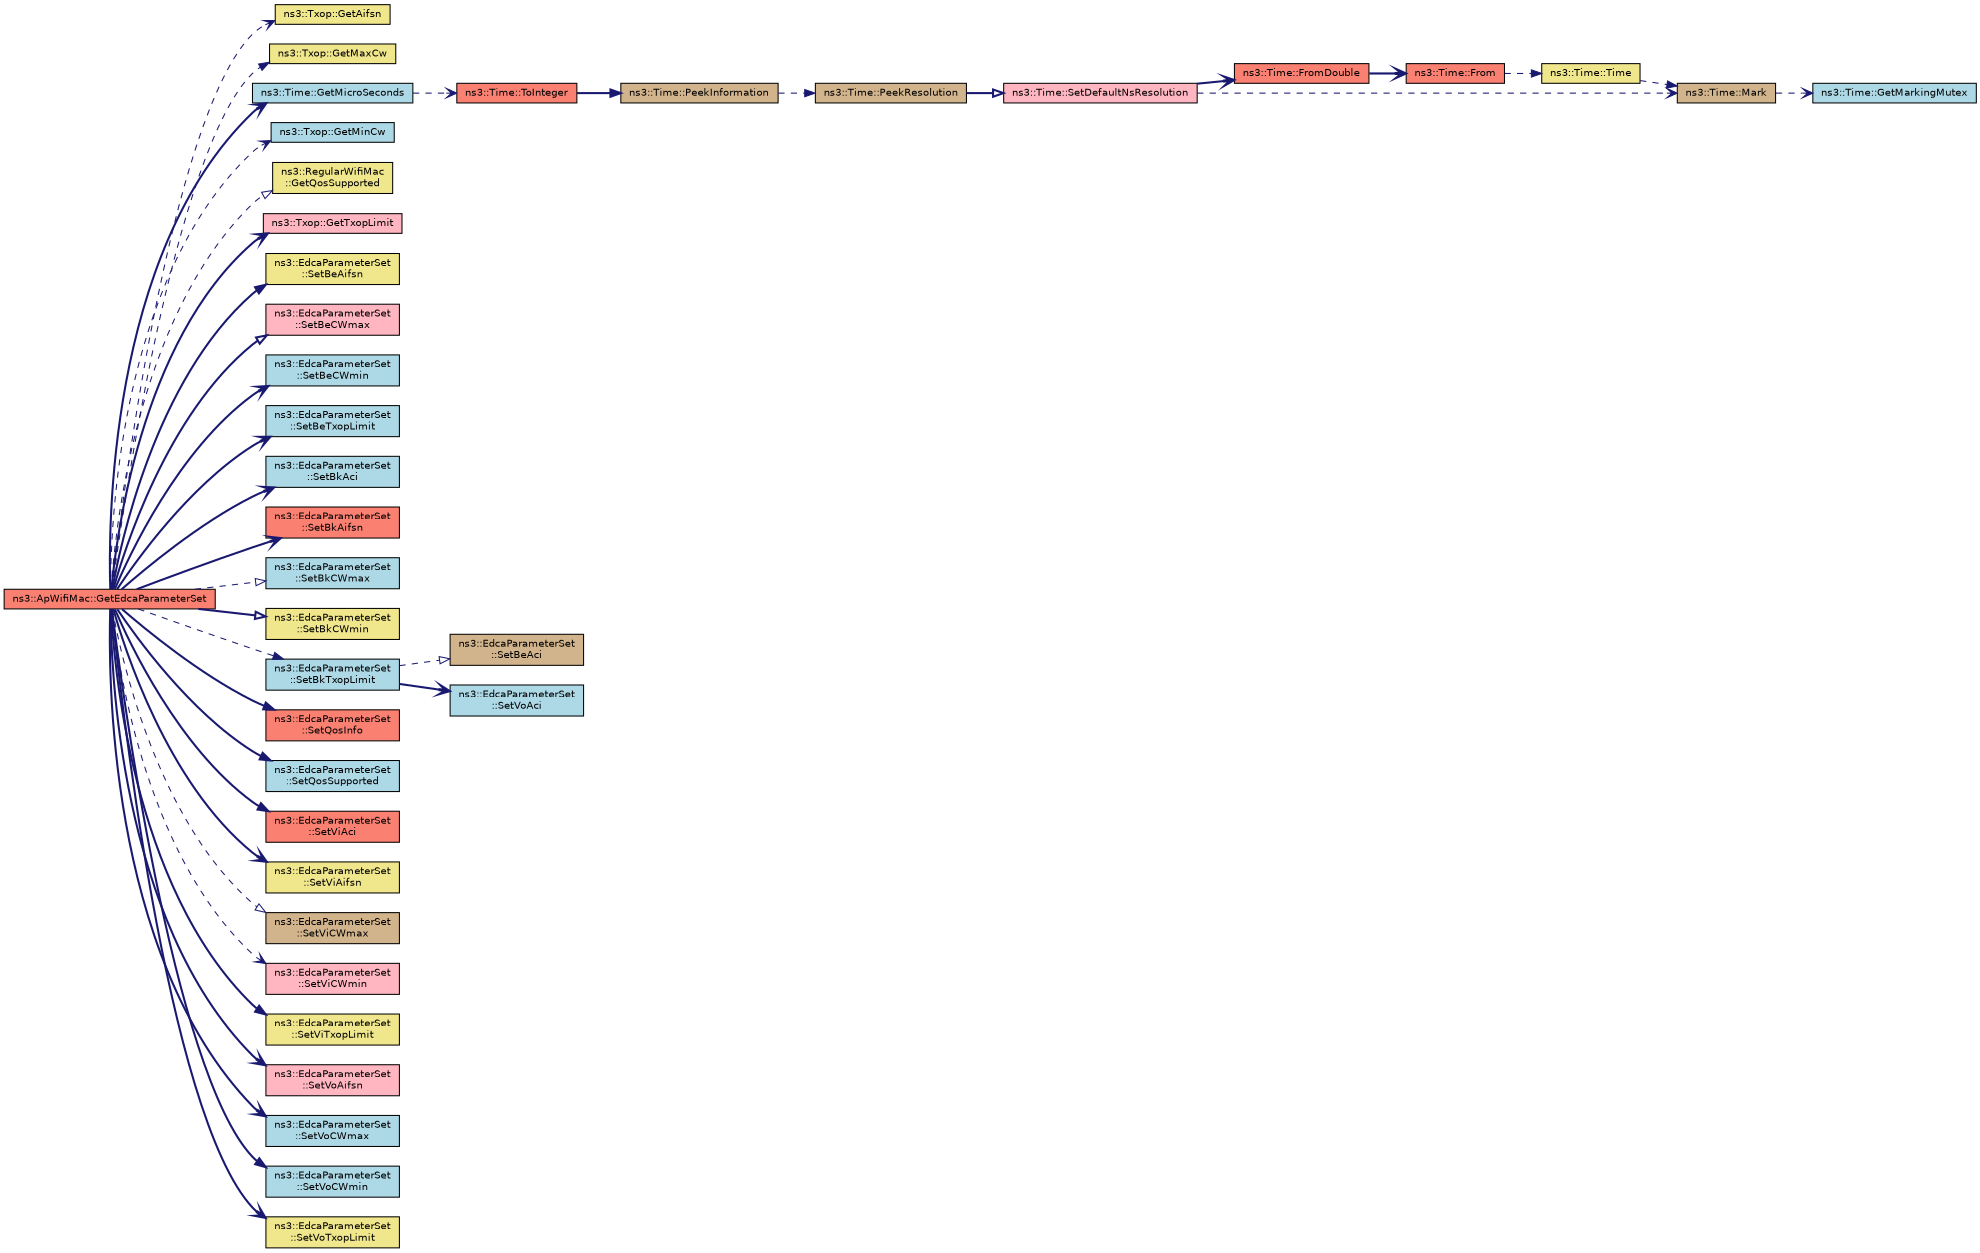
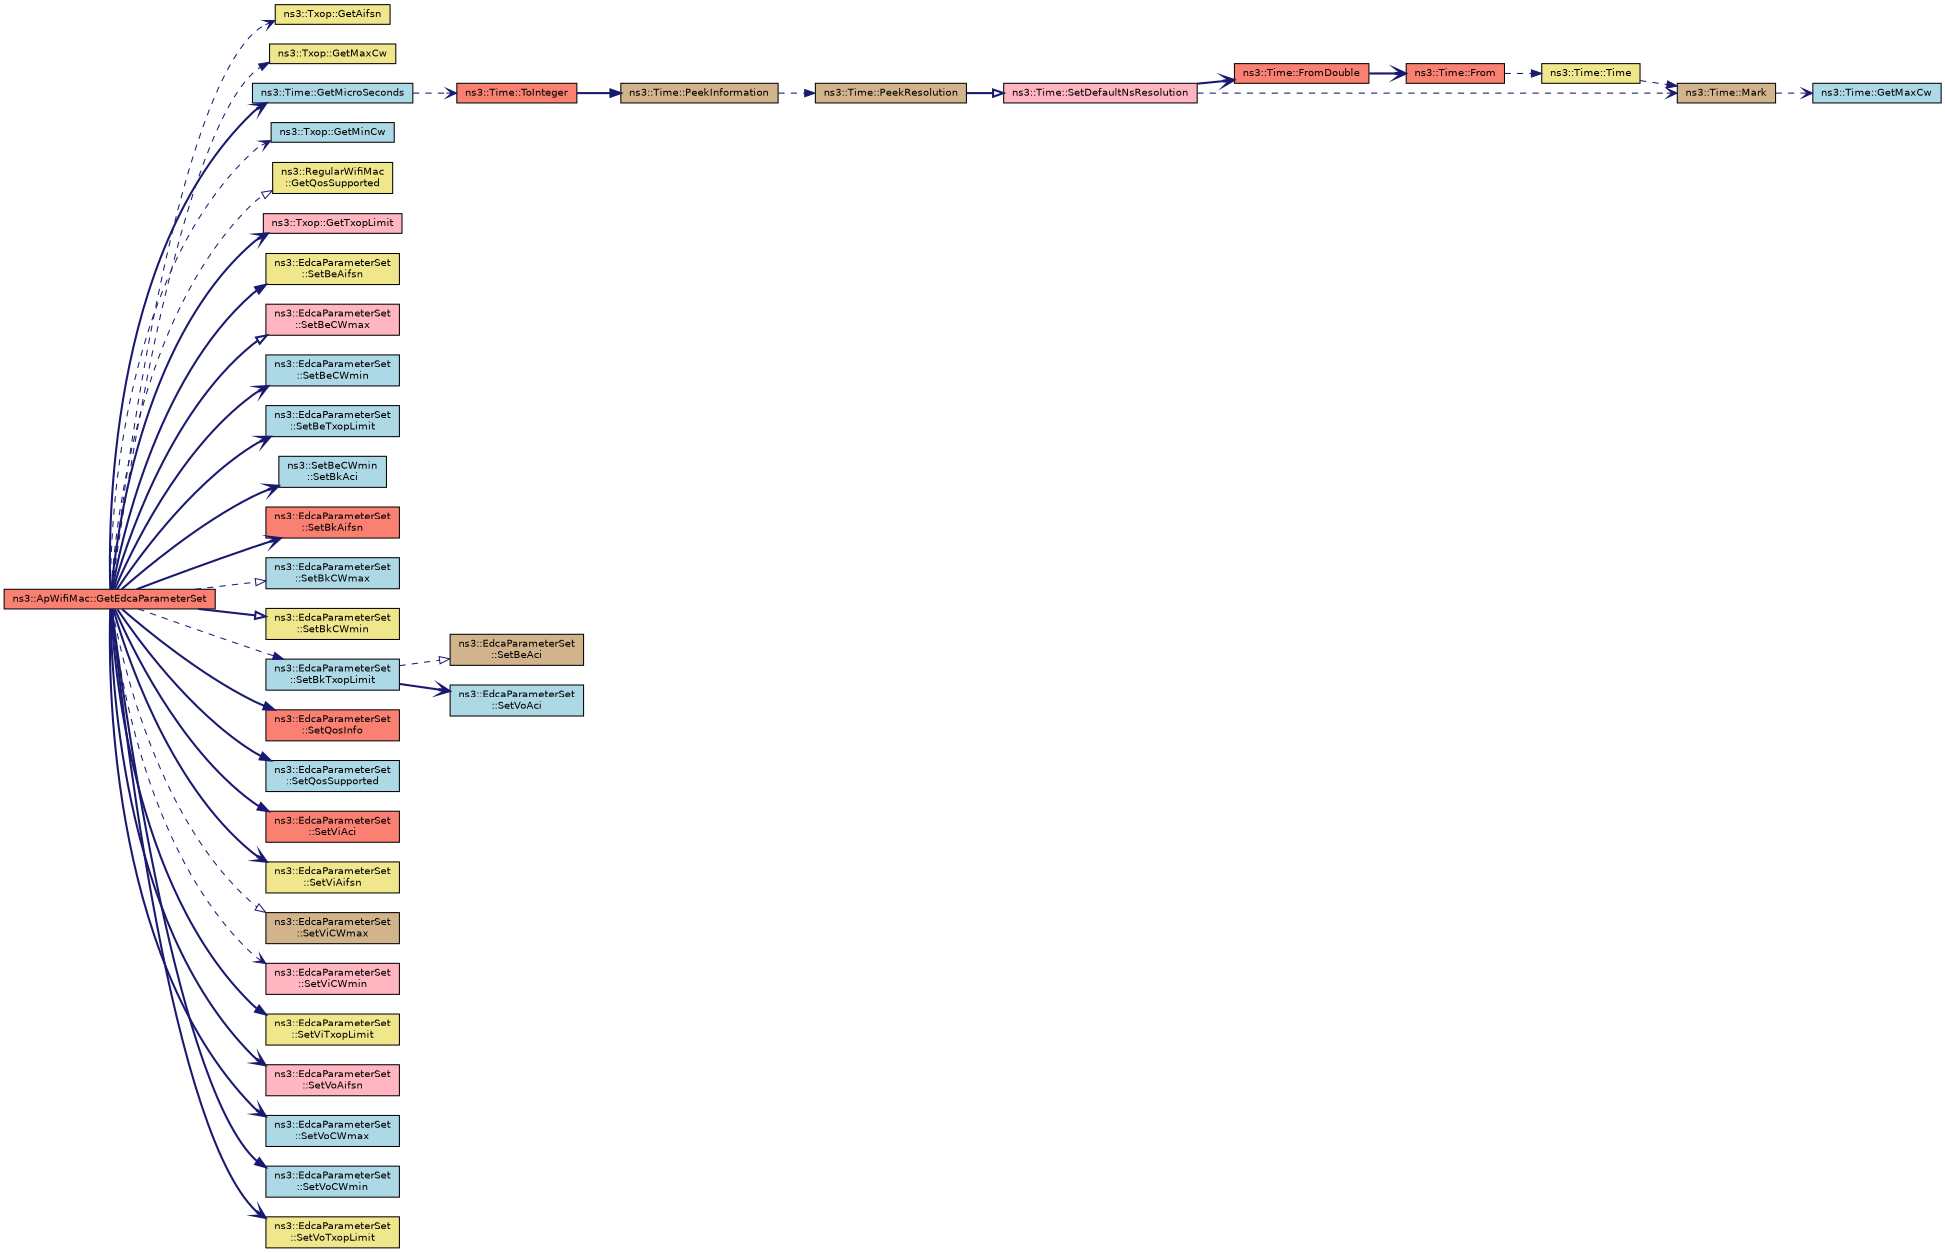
  digraph {
    rankdir=LR
    node [color=black fillcolor=lightblue fontname=Helvetica fontsize=10 shape=record style=filled]
    edge [arrowhead=vee color=midnightblue fontname=Helvetica fontsize=10 labelfontname=Helvetica labelfontsize=10 style=bold]
    n1 [fillcolor=salmon fontcolor=black height=0.2 label="ns3::ApWifiMac::GetEdcaParameterSet" width=0.4]
    n2 [fillcolor=khaki height=0.2 label="ns3::Txop::GetAifsn" width=0.4]
    n3 [fillcolor=khaki height=0.2 label="ns3::Txop::GetMaxCw" width=0.4]
    n4 [height=0.2 label="ns3::Time::GetMicroSeconds" width=0.4]
    n5 [height=0.2 label="ns3::Txop::GetMinCw" width=0.4]
    n6 [fillcolor=khaki height=0.2 label="ns3::RegularWifiMac\l::GetQosSupported" width=0.4]
    n7 [fillcolor=lightpink height=0.2 label="ns3::Txop::GetTxopLimit" width=0.4]
    n8 [fillcolor=khaki height=0.2 label="ns3::EdcaParameterSet\l::SetBeAifsn" width=0.4]
    n9 [fillcolor=lightpink height=0.2 label="ns3::EdcaParameterSet\l::SetBeCWmax" width=0.4]
    n10 [height=0.2 label="ns3::EdcaParameterSet\l::SetBeCWmin" width=0.4]
    n11 [height=0.2 label="ns3::EdcaParameterSet\l::SetBeTxopLimit" width=0.4]
-   n12 [height=0.2 label="ns3::EdcaParameterSet\l::SetBkAci" width=0.4]
+   n12 [height=0.2 label="ns3::SetBeCWmin\l::SetBkAci" width=0.4]
    n13 [fillcolor=salmon height=0.2 label="ns3::EdcaParameterSet\l::SetBkAifsn" width=0.4]
    n14 [height=0.2 label="ns3::EdcaParameterSet\l::SetBkCWmax" width=0.4]
    n15 [fillcolor=khaki height=0.2 label="ns3::EdcaParameterSet\l::SetBkCWmin" width=0.4]
    n16 [height=0.2 label="ns3::EdcaParameterSet\l::SetBkTxopLimit" width=0.4]
    n17 [fillcolor=salmon height=0.2 label="ns3::EdcaParameterSet\l::SetQosInfo" width=0.4]
    n18 [height=0.2 label="ns3::EdcaParameterSet\l::SetQosSupported" width=0.4]
    n19 [fillcolor=salmon height=0.2 label="ns3::EdcaParameterSet\l::SetViAci" width=0.4]
    n20 [fillcolor=khaki height=0.2 label="ns3::EdcaParameterSet\l::SetViAifsn" width=0.4]
    n21 [fillcolor=tan height=0.2 label="ns3::EdcaParameterSet\l::SetViCWmax" width=0.4]
    n22 [fillcolor=lightpink height=0.2 label="ns3::EdcaParameterSet\l::SetViCWmin" width=0.4]
    n23 [fillcolor=khaki height=0.2 label="ns3::EdcaParameterSet\l::SetViTxopLimit" width=0.4]
    n24 [fillcolor=lightpink height=0.2 label="ns3::EdcaParameterSet\l::SetVoAifsn" width=0.4]
    n25 [height=0.2 label="ns3::EdcaParameterSet\l::SetVoCWmax" width=0.4]
    n26 [height=0.2 label="ns3::EdcaParameterSet\l::SetVoCWmin" width=0.4]
    n27 [fillcolor=khaki height=0.2 label="ns3::EdcaParameterSet\l::SetVoTxopLimit" width=0.4]
    n28 [fillcolor=salmon height=0.2 label="ns3::Time::ToInteger" width=0.4]
    n29 [fillcolor=tan height=0.2 label="ns3::EdcaParameterSet\l::SetBeAci" width=0.4]
    n30 [height=0.2 label="ns3::EdcaParameterSet\l::SetVoAci" width=0.4]
    n31 [fillcolor=tan height=0.2 label="ns3::Time::PeekInformation" width=0.4]
    n32 [fillcolor=tan height=0.2 label="ns3::Time::PeekResolution" width=0.4]
    n33 [fillcolor=lightpink height=0.2 label="ns3::Time::SetDefaultNsResolution" width=0.4]
    n34 [fillcolor=salmon height=0.2 label="ns3::Time::FromDouble" width=0.4]
    n35 [fillcolor=tan height=0.2 label="ns3::Time::Mark" width=0.4]
    n36 [fillcolor=salmon height=0.2 label="ns3::Time::From" width=0.4]
-   n37 [height=0.2 label="ns3::Time::GetMarkingMutex" width=0.4]
+   n37 [height=0.2 label="ns3::Time::GetMaxCw" width=0.4]
    n38 [fillcolor=khaki height=0.2 label="ns3::Time::Time" width=0.4]
    n1 -> n2 [style=dashed]
    n1 -> n3 [arrowhead=normal style=dashed]
    n1 -> n4
    n1 -> n5 [style=dashed]
    n1 -> n6 [arrowhead=onormal style=dashed]
    n1 -> n7
    n1 -> n8 [arrowhead=normal]
    n1 -> n9 [arrowhead=onormal]
    n1 -> n10
    n1 -> n11
    n1 -> n12
    n1 -> n13
    n1 -> n14 [arrowhead=onormal style=dashed]
    n1 -> n15 [arrowhead=onormal]
    n1 -> n16 [arrowhead=normal style=dashed]
    n1 -> n17 [arrowhead=normal]
    n1 -> n18 [arrowhead=normal]
    n1 -> n19 [arrowhead=normal]
    n1 -> n20
    n1 -> n21 [arrowhead=onormal style=dashed]
    n1 -> n22 [style=dashed]
    n1 -> n23 [arrowhead=normal]
    n1 -> n24
    n1 -> n25
    n1 -> n26 [arrowhead=normal]
    n1 -> n27
    n4 -> n28 [style=dashed]
    n16 -> n29 [arrowhead=onormal style=dashed]
    n16 -> n30
    n28 -> n31 [arrowhead=normal]
    n31 -> n32 [arrowhead=normal style=dashed]
    n32 -> n33 [arrowhead=onormal]
    n33 -> n34
    n33 -> n35 [style=dashed]
    n34 -> n36
    n35 -> n37 [style=dashed]
    n36 -> n38 [arrowhead=normal style=dashed]
    n38 -> n35 [arrowhead=normal style=dashed]
  }
